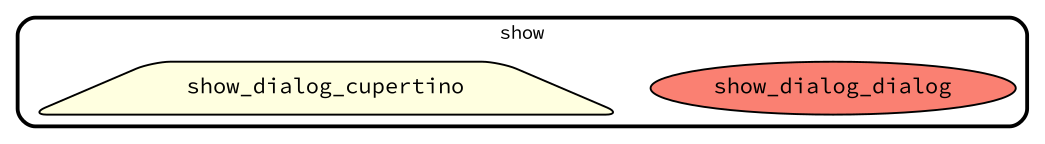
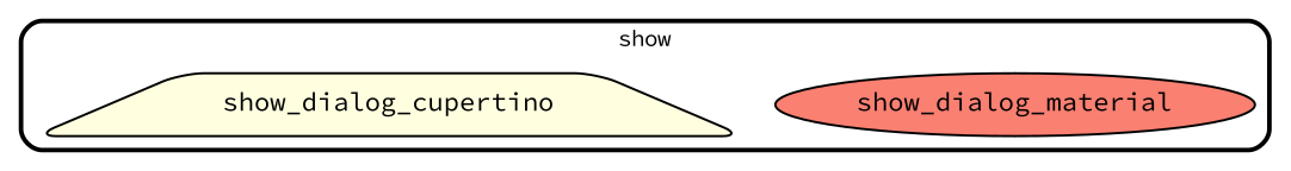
  digraph {
    fontname="Source Code Pro"
    fontsize=13
    penwidth=2.6
    style=rounded
    node [fontname="Source Code Pro" fontsize=15 penwidth=1.3 style="filled,rounded"]
-   n1 [fillcolor=salmon label=show_dialog_dialog shape=ellipse]
+   n1 [fillcolor=salmon label=show_dialog_material shape=ellipse]
    n2 [fillcolor=lightyellow label=show_dialog_cupertino shape=trapezium]
    subgraph cluster_1 {
      label=show
      n1
      n2
    }
  }
